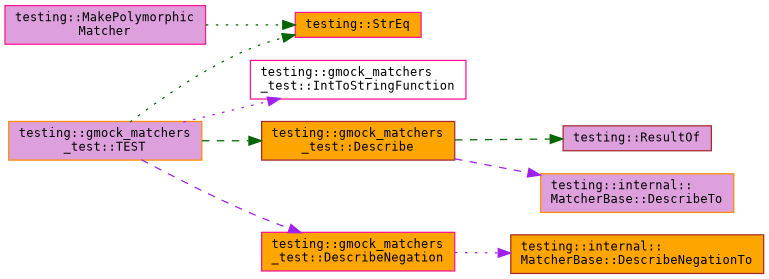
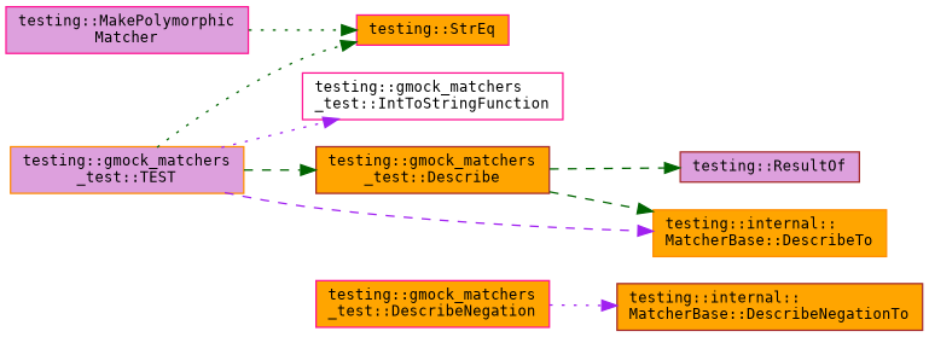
  digraph {
    fontname="DejaVu Sans Mono"
    rankdir=LR
    node [color=deeppink fillcolor=orange fontname="DejaVu Sans Mono" fontsize=10 shape=record style=filled]
    edge [color=darkgreen fontname="DejaVu Sans Mono" fontsize=10 labelfontname=Helvetica labelfontsize=10 style=dotted]
    n1 [color=darkorange fillcolor=plum fontcolor=black height=0.2 label="testing::gmock_matchers\l_test::TEST" width=0.4]
    n2 [fillcolor=white height=0.2 label="testing::gmock_matchers\l_test::IntToStringFunction" width=0.4]
    n3 [height=0.2 label="testing::StrEq" width=0.4]
    n4 [color=brown height=0.2 label="testing::gmock_matchers\l_test::Describe" width=0.4]
    n5 [height=0.2 label="testing::gmock_matchers\l_test::DescribeNegation" width=0.4]
    n6 [color=brown fillcolor=plum height=0.2 label="testing::ResultOf" width=0.4]
-   n7 [color=darkorange fillcolor=plum height=0.2 label="testing::internal::\lMatcherBase::DescribeTo" width=0.4]
+   n7 [color=darkorange height=0.2 label="testing::internal::\lMatcherBase::DescribeTo" width=0.4]
    n8 [color=brown height=0.2 label="testing::internal::\lMatcherBase::DescribeNegationTo" width=0.4]
    n9 [fillcolor=plum height=0.2 label="testing::MakePolymorphic\lMatcher" width=0.4]
    n1 -> n2 [color=purple]
    n1 -> n3
    n1 -> n4 [style=dashed]
-   n1 -> n5 [color=purple style=dashed]
+   n1 -> n7 [color=purple style=dashed]
    n4 -> n6 [style=dashed]
-   n4 -> n7 [color=purple style=dashed]
+   n4 -> n7 [style=dashed]
    n5 -> n8 [color=purple]
    n9 -> n3
  }
